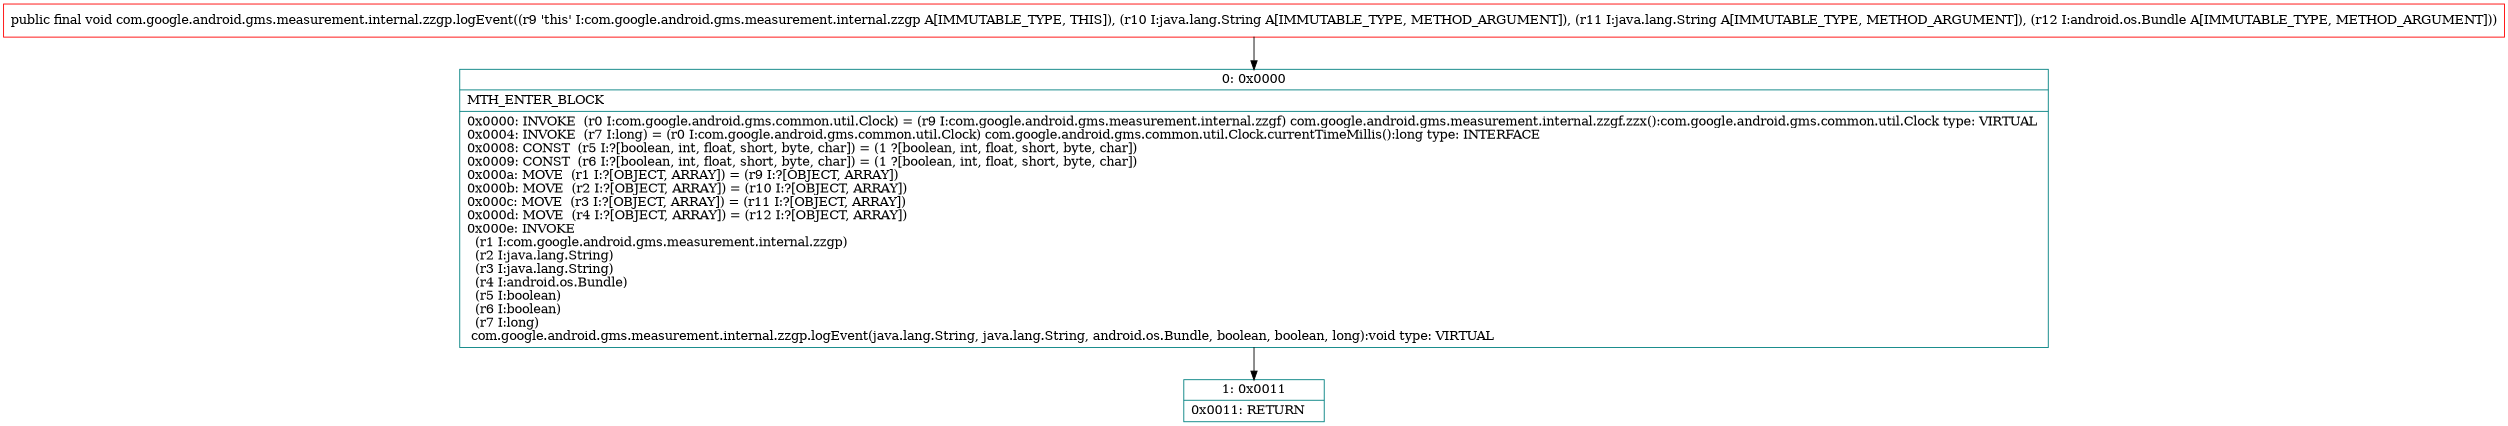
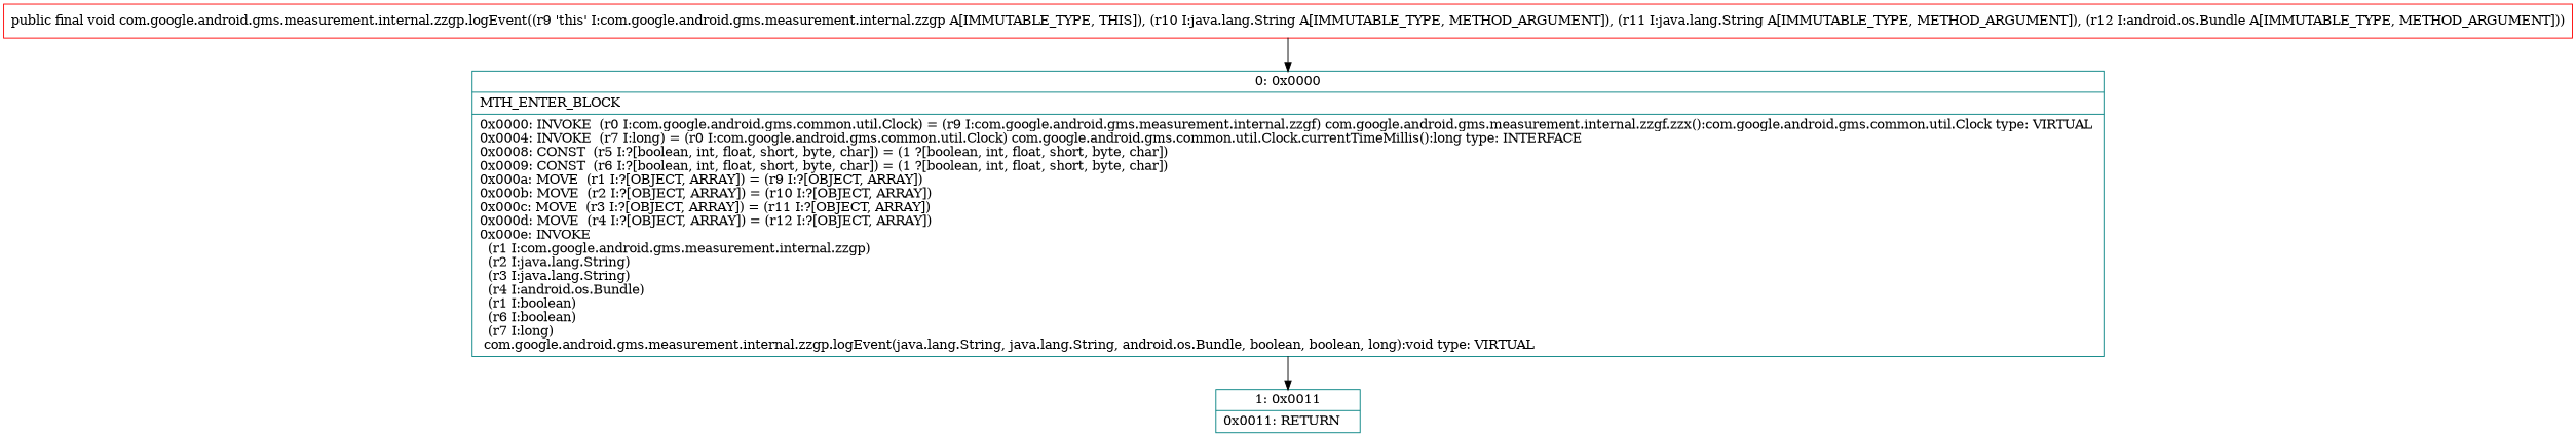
  digraph {
    node [shape=record color=teal]
-   n1 [label="{0\:\ 0x0000|MTH_ENTER_BLOCK\l|0x0000: INVOKE  (r0 I:com.google.android.gms.common.util.Clock) = (r9 I:com.google.android.gms.measurement.internal.zzgf) com.google.android.gms.measurement.internal.zzgf.zzx():com.google.android.gms.common.util.Clock type: VIRTUAL \l0x0004: INVOKE  (r7 I:long) = (r0 I:com.google.android.gms.common.util.Clock) com.google.android.gms.common.util.Clock.currentTimeMillis():long type: INTERFACE \l0x0008: CONST  (r5 I:?[boolean, int, float, short, byte, char]) = (1 ?[boolean, int, float, short, byte, char]) \l0x0009: CONST  (r6 I:?[boolean, int, float, short, byte, char]) = (1 ?[boolean, int, float, short, byte, char]) \l0x000a: MOVE  (r1 I:?[OBJECT, ARRAY]) = (r9 I:?[OBJECT, ARRAY]) \l0x000b: MOVE  (r2 I:?[OBJECT, ARRAY]) = (r10 I:?[OBJECT, ARRAY]) \l0x000c: MOVE  (r3 I:?[OBJECT, ARRAY]) = (r11 I:?[OBJECT, ARRAY]) \l0x000d: MOVE  (r4 I:?[OBJECT, ARRAY]) = (r12 I:?[OBJECT, ARRAY]) \l0x000e: INVOKE  \l  (r1 I:com.google.android.gms.measurement.internal.zzgp)\l  (r2 I:java.lang.String)\l  (r3 I:java.lang.String)\l  (r4 I:android.os.Bundle)\l  (r5 I:boolean)\l  (r6 I:boolean)\l  (r7 I:long)\l com.google.android.gms.measurement.internal.zzgp.logEvent(java.lang.String, java.lang.String, android.os.Bundle, boolean, boolean, long):void type: VIRTUAL \l}"]
+   n1 [label="{0\:\ 0x0000|MTH_ENTER_BLOCK\l|0x0000: INVOKE  (r0 I:com.google.android.gms.common.util.Clock) = (r9 I:com.google.android.gms.measurement.internal.zzgf) com.google.android.gms.measurement.internal.zzgf.zzx():com.google.android.gms.common.util.Clock type: VIRTUAL \l0x0004: INVOKE  (r7 I:long) = (r0 I:com.google.android.gms.common.util.Clock) com.google.android.gms.common.util.Clock.currentTimeMillis():long type: INTERFACE \l0x0008: CONST  (r5 I:?[boolean, int, float, short, byte, char]) = (1 ?[boolean, int, float, short, byte, char]) \l0x0009: CONST  (r6 I:?[boolean, int, float, short, byte, char]) = (1 ?[boolean, int, float, short, byte, char]) \l0x000a: MOVE  (r1 I:?[OBJECT, ARRAY]) = (r9 I:?[OBJECT, ARRAY]) \l0x000b: MOVE  (r2 I:?[OBJECT, ARRAY]) = (r10 I:?[OBJECT, ARRAY]) \l0x000c: MOVE  (r3 I:?[OBJECT, ARRAY]) = (r11 I:?[OBJECT, ARRAY]) \l0x000d: MOVE  (r4 I:?[OBJECT, ARRAY]) = (r12 I:?[OBJECT, ARRAY]) \l0x000e: INVOKE  \l  (r1 I:com.google.android.gms.measurement.internal.zzgp)\l  (r2 I:java.lang.String)\l  (r3 I:java.lang.String)\l  (r4 I:android.os.Bundle)\l  (r1 I:boolean)\l  (r6 I:boolean)\l  (r7 I:long)\l com.google.android.gms.measurement.internal.zzgp.logEvent(java.lang.String, java.lang.String, android.os.Bundle, boolean, boolean, long):void type: VIRTUAL \l}"]
    n2 [label="{1\:\ 0x0011|0x0011: RETURN   \l}"]
    n3 [label="{public final void com.google.android.gms.measurement.internal.zzgp.logEvent((r9 'this' I:com.google.android.gms.measurement.internal.zzgp A[IMMUTABLE_TYPE, THIS]), (r10 I:java.lang.String A[IMMUTABLE_TYPE, METHOD_ARGUMENT]), (r11 I:java.lang.String A[IMMUTABLE_TYPE, METHOD_ARGUMENT]), (r12 I:android.os.Bundle A[IMMUTABLE_TYPE, METHOD_ARGUMENT])) }" color=red]
    n1 -> n2
    n3 -> n1
  }
